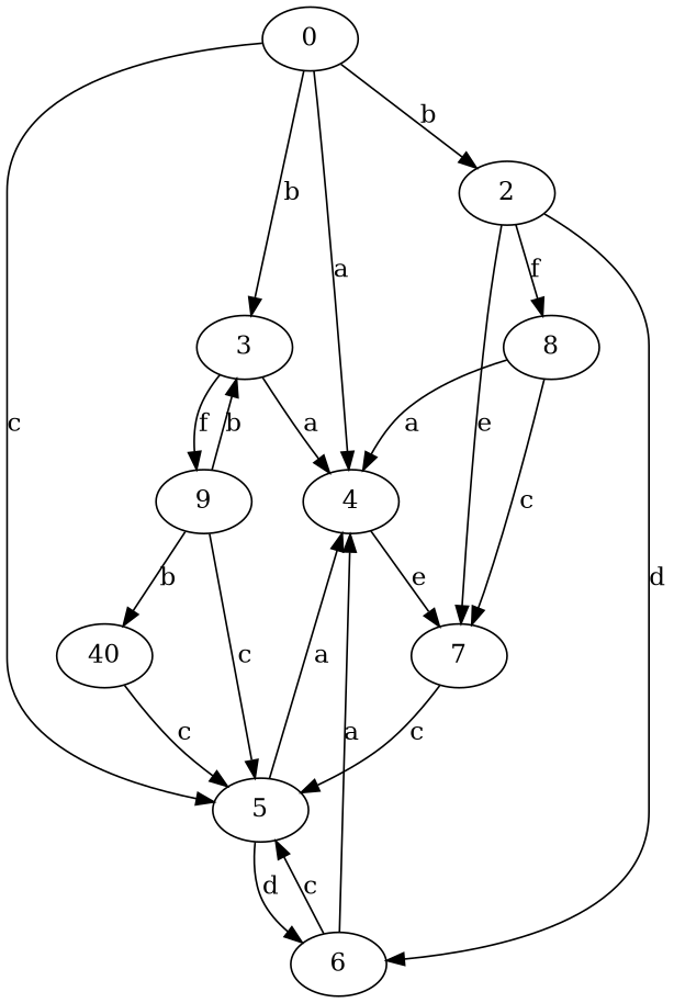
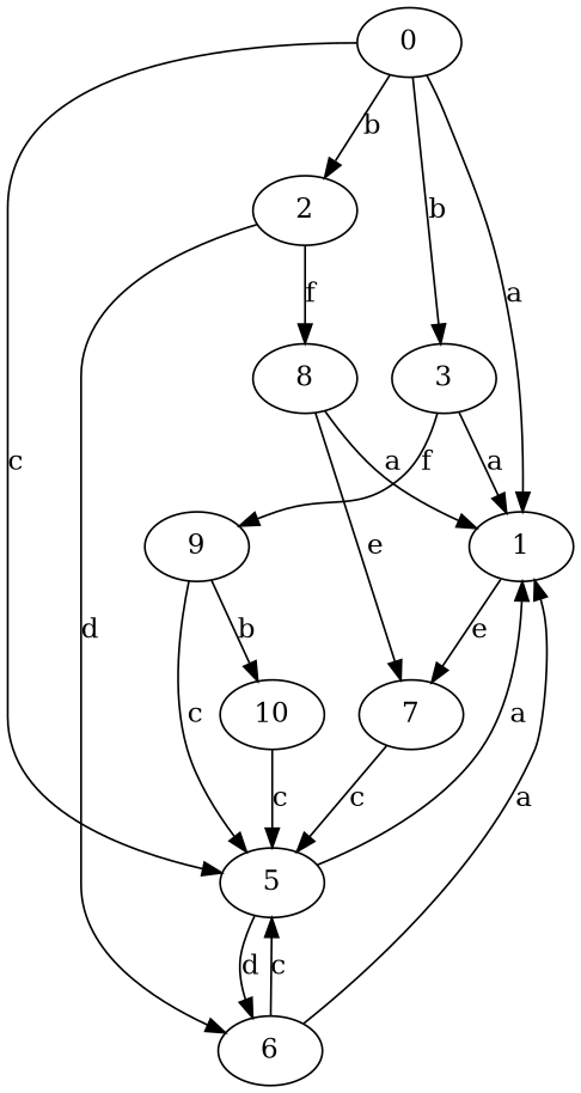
  strict digraph {
-   1 [label=4]
+   1
    7
    5
    2
    6
    8
    3
    9
-   10 [label=40]
+   10
    0
    1 -> 7 [label=e]
    7 -> 5 [label=c]
    5 -> 1 [label=a]
    5 -> 6 [label=d]
-   2 -> 7 [label=e]
    2 -> 6 [label=d]
    2 -> 8 [label=f]
    6 -> 1 [label=a]
    6 -> 5 [label=c]
    8 -> 1 [label=a]
-   8 -> 7 [label=c]
+   8 -> 7 [label=e]
    3 -> 1 [label=a]
    3 -> 9 [label=f]
    9 -> 5 [label=c]
-   9 -> 3 [label=b]
    9 -> 10 [label=b]
    10 -> 5 [label=c]
    0 -> 1 [label=a]
    0 -> 5 [label=c]
    0 -> 2 [label=b]
    0 -> 3 [label=b]
  }
